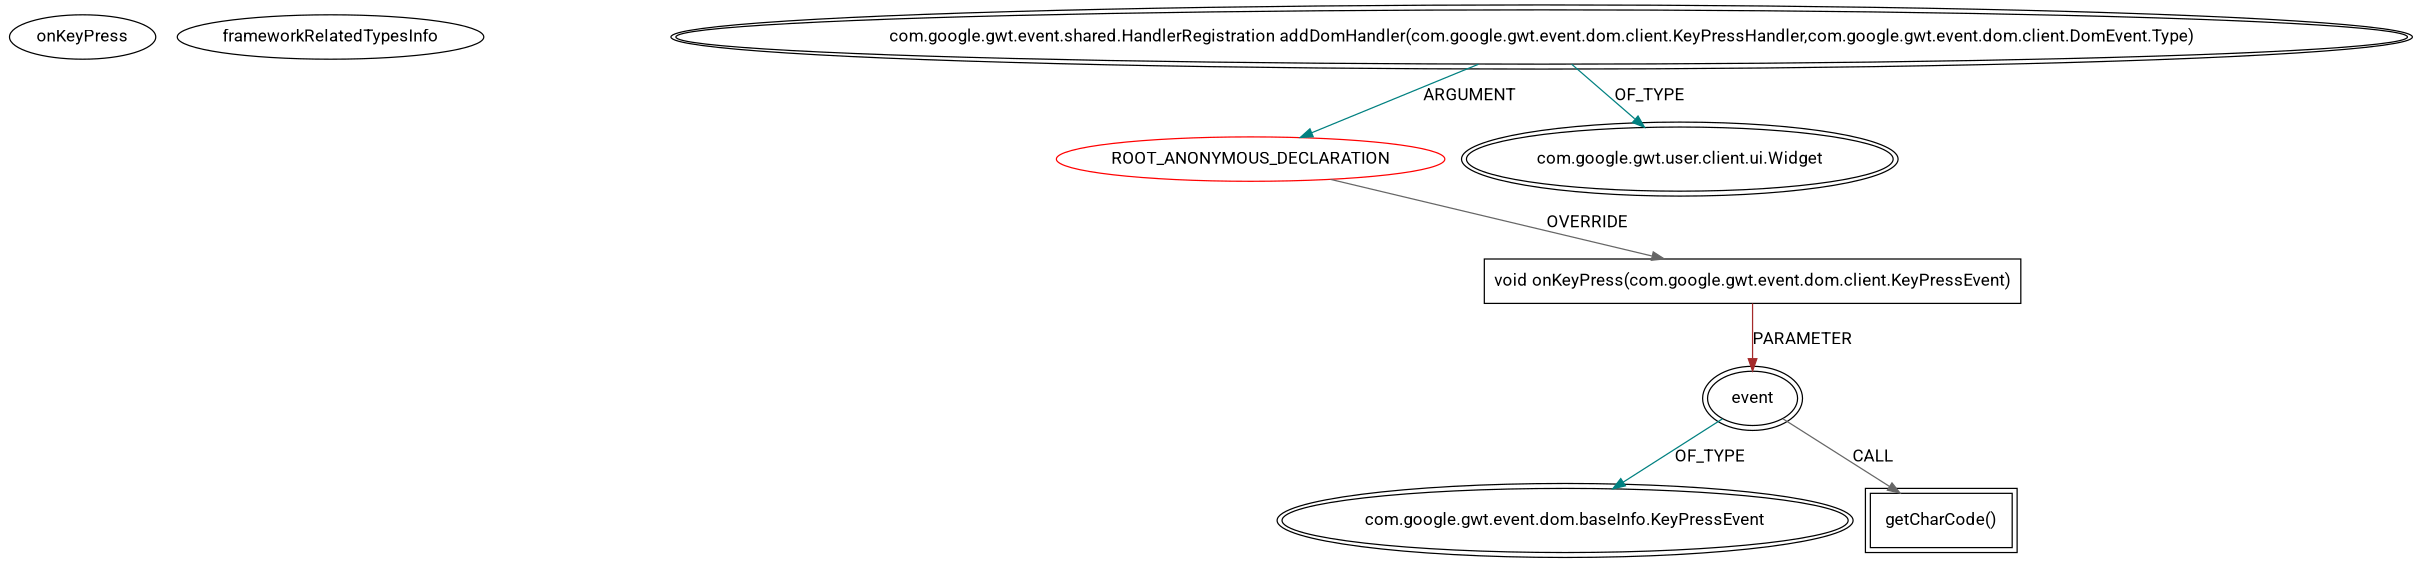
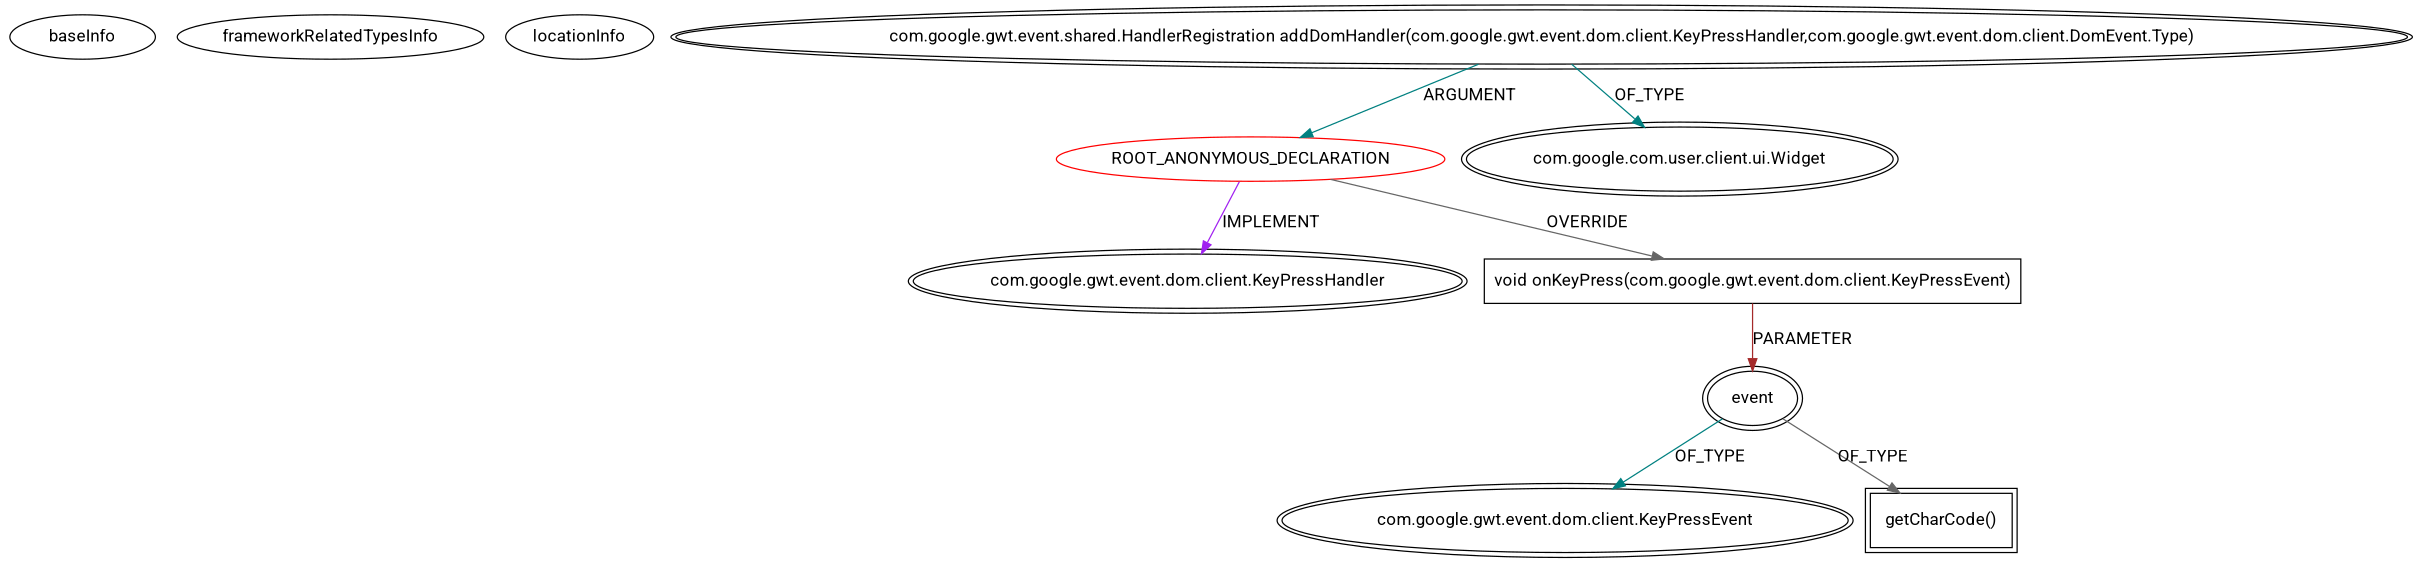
  digraph {
    fontname=Roboto
    node [fontname=Roboto isFrameworkType=true peripheries=2]
    edge [color=teal fontname=Roboto]
-   baseInfo [category=extension_graph graphId=1041 isAnonymous=true possibleRelation=false label=onKeyPress isFrameworkType="" peripheries=""]
+   baseInfo [category=extension_graph graphId=1041 isAnonymous=true possibleRelation=false isFrameworkType="" peripheries=""]
    frameworkRelatedTypesInfo [0="com.google.gwt.event.dom.client.KeyPressHandler" isFrameworkType="" peripheries=""]
+   locationInfo [contextSignature="void initInputText()" filePath="/cbopp-gwt-taglist/gwt-taglist-master/src/main/java/com/virilis_software/gwt/taglist/client/comp/taglist/TagListView.java" graphId=1041 projectName="cbopp-gwt-taglist" isFrameworkType="" peripheries=""]
    n4 [color=red isFrameworkType=false label=ROOT_ANONYMOUS_DECLARATION vertexType=ROOT_ANONYMOUS_DECLARATION peripheries=""]
+   n5 [label="com.google.gwt.event.dom.client.KeyPressHandler" vertexType=FRAMEWORK_INTERFACE_TYPE]
    n6 [isFrameworkType=false label="void onKeyPress(com.google.gwt.event.dom.client.KeyPressEvent)" shape=box vertexType=OVERRIDING_METHOD_DECLARATION peripheries=""]
    n7 [label=event vertexType=PARAMETER_DECLARATION]
    n8 [label="com.google.gwt.event.shared.HandlerRegistration addDomHandler(com.google.gwt.event.dom.client.KeyPressHandler,com.google.gwt.event.dom.client.DomEvent.Type)" vertexType=OUTSIDE_CALL]
-   n9 [label="com.google.gwt.user.client.ui.Widget" vertexType=FRAMEWORK_CLASS_TYPE]
-   n10 [label="com.google.gwt.event.dom.baseInfo.KeyPressEvent" vertexType=FRAMEWORK_CLASS_TYPE]
+   n9 [label="com.google.com.user.client.ui.Widget" vertexType=FRAMEWORK_CLASS_TYPE]
+   n10 [label="com.google.gwt.event.dom.client.KeyPressEvent" vertexType=FRAMEWORK_CLASS_TYPE]
    n11 [label="getCharCode()" shape=box vertexType=INSIDE_CALL]
+   n4 -> n5 [color=purple label=IMPLEMENT]
    n4 -> n6 [color=gray40 label=OVERRIDE]
    n6 -> n7 [color=brown label=PARAMETER]
    n7 -> n10 [label=OF_TYPE]
-   n7 -> n11 [color=gray40 label=CALL]
+   n7 -> n11 [color=gray40 label=OF_TYPE]
    n8 -> n4 [label=ARGUMENT]
    n8 -> n9 [label=OF_TYPE]
  }
